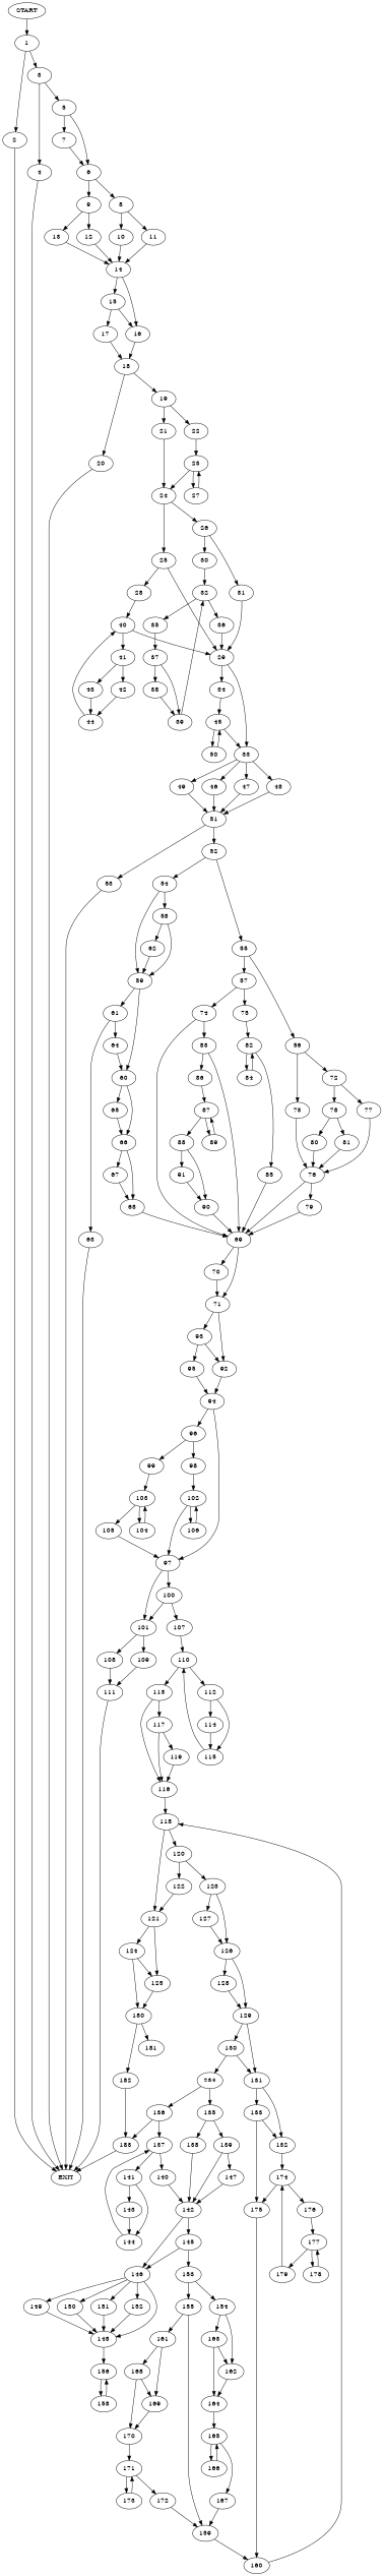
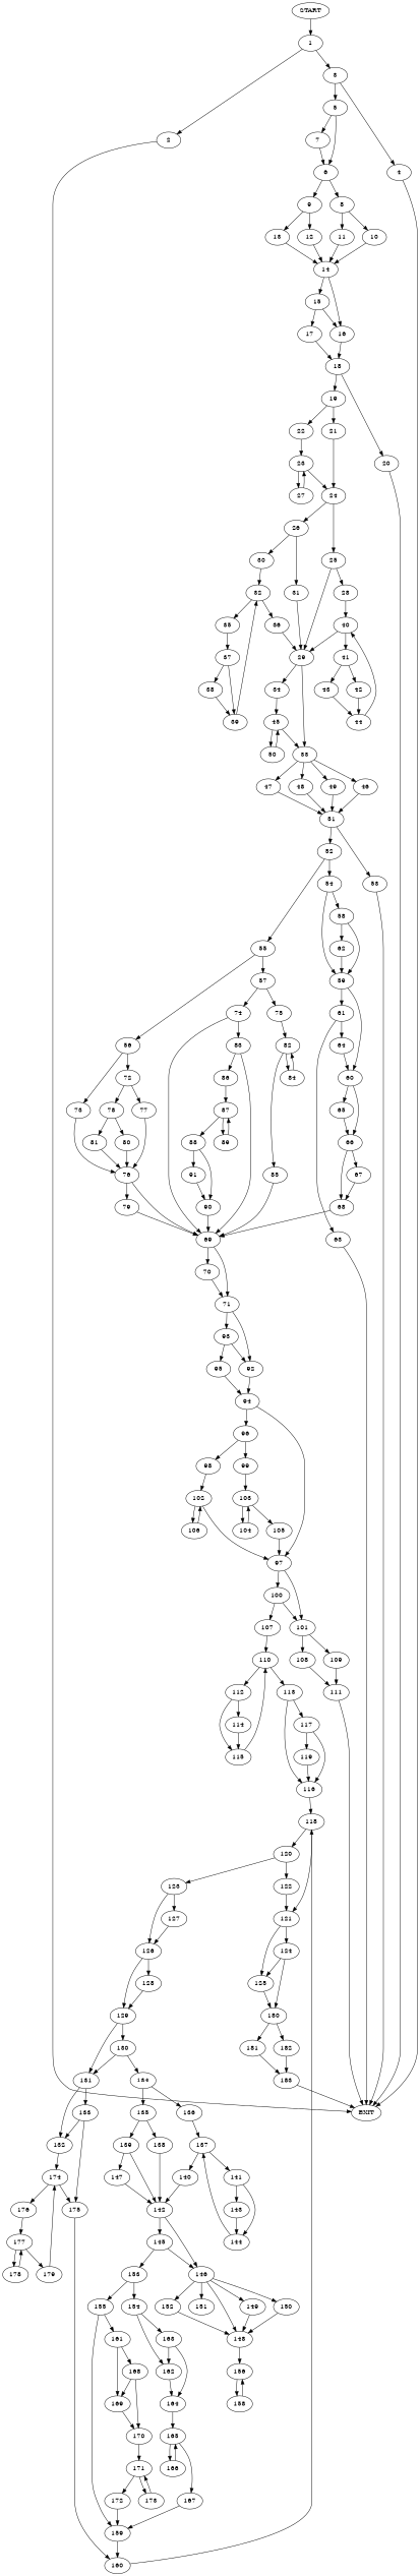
  digraph {
    n1 [label=START]
    1
    2
    3
    n5 [label=EXIT]
    4
    5
    6
    7
    8
    9
    10
    11
    12
    13
    14
    15
    16
    17
    18
    19
    20
    21
    22
    24
    23
    25
    26
    27
    28
    29
    30
    31
    40
    33
    34
    32
    41
    46
    47
    48
    49
    45
    35
    36
    37
    51
    50
    38
    39
    42
    43
    44
    52
    53
    54
    55
    58
    59
    56
    57
    62
    60
    61
    72
    73
    74
    75
    77
    78
    76
    69
    83
    82
    65
    66
    63
    64
    67
    68
    70
    71
    92
    93
    94
    95
    80
    81
    79
    86
    84
    85
    87
    88
    89
    90
    91
    96
    97
    98
    99
    100
    101
    102
    103
    107
    108
    109
    106
    104
    105
    110
    111
    112
    113
    114
    115
    116
    117
    118
    119
    120
    121
    122
    123
    124
    125
    126
    127
    180
    128
    129
    181
    182
    130
    131
-   134 [label=234]
+   134
    132
    133
    135
    136
    174
    175
    176
    160
    138
    139
    137
    142
    147
    140
    141
    143
    144
    145
    146
    153
    148
    149
    150
    151
    152
    154
    155
    156
    158
    162
    163
    159
    161
    164
    168
    169
    170
    165
    166
    167
    171
    172
    173
    177
    178
    179
    183
    n1 -> 1
    1 -> 2
    1 -> 3
    2 -> n5
    3 -> 4
    3 -> 5
    4 -> n5
    5 -> 6
    5 -> 7
    6 -> 8
    6 -> 9
    7 -> 6
    8 -> 10
    8 -> 11
    9 -> 12
    9 -> 13
    10 -> 14
    11 -> 14
    12 -> 14
    13 -> 14
    14 -> 15
    14 -> 16
    15 -> 16
    15 -> 17
    16 -> 18
    17 -> 18
    18 -> 19
    18 -> 20
    19 -> 21
    19 -> 22
    20 -> n5
    21 -> 24
    22 -> 23
    24 -> 25
    24 -> 26
    23 -> 24
    23 -> 27
    25 -> 28
    25 -> 29
    26 -> 30
    26 -> 31
    27 -> 23
    28 -> 40
    29 -> 33
    29 -> 34
    30 -> 32
    31 -> 29
    40 -> 29
    40 -> 41
    33 -> 46
    33 -> 47
    33 -> 48
    33 -> 49
    34 -> 45
    32 -> 35
    32 -> 36
    41 -> 42
    41 -> 43
    46 -> 51
    47 -> 51
    48 -> 51
    49 -> 51
    45 -> 33
    45 -> 50
    35 -> 37
    36 -> 29
    37 -> 38
    37 -> 39
    51 -> 52
    51 -> 53
    50 -> 45
    38 -> 39
    39 -> 32
    42 -> 44
    43 -> 44
    44 -> 40
    52 -> 54
    52 -> 55
    53 -> n5
    54 -> 58
    54 -> 59
    55 -> 56
    55 -> 57
    58 -> 59
    58 -> 62
    59 -> 60
    59 -> 61
    56 -> 72
    56 -> 73
    57 -> 74
    57 -> 75
    62 -> 59
    60 -> 65
    60 -> 66
    61 -> 63
    61 -> 64
    72 -> 77
    72 -> 78
    73 -> 76
    74 -> 69
    74 -> 83
    75 -> 82
    77 -> 76
    78 -> 80
    78 -> 81
    76 -> 69
    76 -> 79
    69 -> 70
    69 -> 71
    83 -> 69
    83 -> 86
    82 -> 84
    82 -> 85
    65 -> 66
    66 -> 67
    66 -> 68
    63 -> n5
    64 -> 60
    67 -> 68
    68 -> 69
    70 -> 71
    71 -> 92
    71 -> 93
    92 -> 94
    93 -> 92
    93 -> 95
    94 -> 96
    94 -> 97
    95 -> 94
    80 -> 76
    81 -> 76
    79 -> 69
    86 -> 87
    84 -> 82
    85 -> 69
    87 -> 88
    87 -> 89
    88 -> 90
    88 -> 91
    89 -> 87
    90 -> 69
    91 -> 90
    96 -> 98
    96 -> 99
    97 -> 100
    97 -> 101
    98 -> 102
    99 -> 103
    100 -> 101
    100 -> 107
    101 -> 108
    101 -> 109
    102 -> 97
    102 -> 106
    103 -> 104
    103 -> 105
    107 -> 110
    108 -> 111
    109 -> 111
    106 -> 102
    104 -> 103
    105 -> 97
    110 -> 112
    110 -> 113
    111 -> n5
    112 -> 114
    112 -> 115
    113 -> 116
    113 -> 117
    114 -> 115
    115 -> 110
    116 -> 118
    117 -> 116
    117 -> 119
    118 -> 120
    118 -> 121
    119 -> 116
    120 -> 122
    120 -> 123
    121 -> 124
    121 -> 125
    122 -> 121
    123 -> 126
    123 -> 127
    124 -> 125
    124 -> 180
    125 -> 180
    126 -> 128
    126 -> 129
    127 -> 126
    180 -> 181
    180 -> 182
    128 -> 129
    129 -> 130
    129 -> 131
-   136 -> 183
+   181 -> 183
    182 -> 183
    130 -> 131
    130 -> 134
    131 -> 132
    131 -> 133
    134 -> 135
    134 -> 136
    132 -> 174
    133 -> 132
    133 -> 175
    135 -> 138
    135 -> 139
    136 -> 137
    174 -> 175
    174 -> 176
    175 -> 160
    176 -> 177
    160 -> 118
    138 -> 142
    139 -> 142
    139 -> 147
    137 -> 140
    137 -> 141
    142 -> 145
    142 -> 146
    147 -> 142
    140 -> 142
    141 -> 143
    141 -> 144
    143 -> 144
    144 -> 137
    145 -> 146
    145 -> 153
    146 -> 148
    146 -> 149
    146 -> 150
    146 -> 151
    146 -> 152
    153 -> 154
    153 -> 155
    148 -> 156
    149 -> 148
    150 -> 148
-   151 -> 148
    152 -> 148
    154 -> 162
    154 -> 163
    155 -> 159
    155 -> 161
    156 -> 158
    158 -> 156
    162 -> 164
    163 -> 162
    163 -> 164
    159 -> 160
    161 -> 168
    161 -> 169
    164 -> 165
    168 -> 169
    168 -> 170
    169 -> 170
    170 -> 171
    165 -> 166
    165 -> 167
    166 -> 165
    167 -> 159
    171 -> 172
    171 -> 173
    172 -> 159
    173 -> 171
    177 -> 178
    177 -> 179
    178 -> 177
    179 -> 174
    183 -> n5
  }
